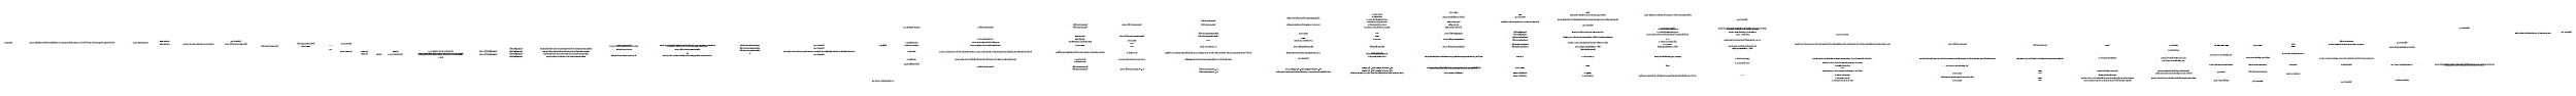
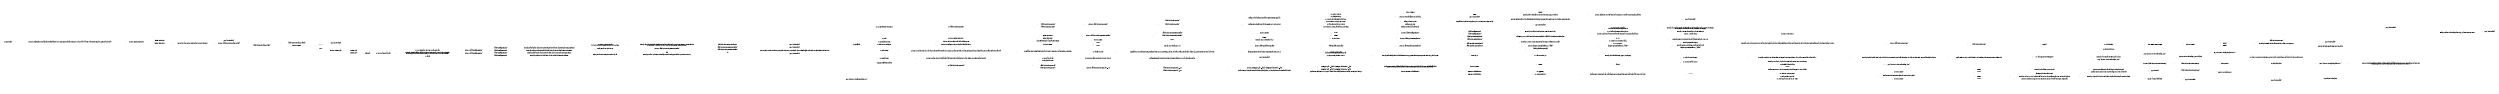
  digraph {
    rankdir=LR
    n1 [label=START]
    n2 [label=input]
    n3 [label="Church Doors: Heavy wooden doors more than twice your height stand shut in front of you. The rectangular, sea-worn ornamentation appears in stark contrast to the padlock carelessly drilled into the wood."]
    n4 [label=churchdoormainhub]
    n5 [label="Kim Kitsuragi: The lieutenant takes a step back and looks at the church looming overhead. \"Yes, there's a toolbox in the Kineema...\"\nHe takes a step back and looks at the church looming overhead. \"You really want us in there... I do have tools in the Kineema.\""]
    n6 [label="Church Doors: Variable[\"ice.tentflap_greeting_done\"]"]
    n7 [label="Variable[\"ice.tentflap_greeting_done\"]" shape=diamond]
    n8 [label="!(Variable[\"ice.tentflap_greeting_done\"])" shape=diamond]
    n9 [label="Church Doors: IsKimHere()"]
    n10 [label="IsKimHere()" shape=diamond]
    n11 [label="!(IsKimHere())" shape=diamond]
    n12 [label=failpryhub]
    n13 [label="Jump to: [Church Doors: \"The doors remain unchanged -- close...\"]"]
    n14 [label="You: Admit defeat and leave the lock alone."]
    n15 [label="You: \"You could give me a hand, you know?\""]
    n16 [label="Church Doors: The doors remain unchanged -- closed with a padlock."]
    n17 [label="You: Try to peel off the sticker without ripping it."]
    n18 [label="You: Rattle the doors to see if they open."]
    n19 [label="You: Open the padlock with the key."]
+   n20 [label="You: [Leave.]"]
    n21 [label="You: There a closer look at the padlock."]
    n22 [label="You: Inspect the carpentry."]
    n23 [label="You: Look at the sticker."]
    n24 [label="You: Apply some official force on the padlock."]
    n25 [label="Kim Kitsuragi: \"How about we go and check out that tent again?\" He nods at the shabby piece of canvas set up on the ice next to the church."]
    n26 [label="Jump to: [churchdoormainhub]"]
    n27 [label="You: Put the sticker *in* your ledger -- after the last entry, where it belongs."]
-   n28 [label="Interfacing: Looks like today was a gold star day!"]
+   n28 [label="Interfacing: Looks like today was a gold adorned day!"]
    n29 [label="Jump to: [churchdoormainhub]"]
    n30 [label="Kim Kitsuragi: \"No.\""]
    n31 [label="You: \"What does it look like to you?\""]
    n32 [label="Kim Kitsuragi: \"Looks like a dead man smiling. Suggests... junior delinquency.\""]
    n33 [label="Interfacing: Feels exceptional. Three hundred tons of pine wood fit together seamlessly. It's old too, cut and carved many centuries ago."]
    n34 [label="Jump to: [churchdoormainhub]"]
    n35 [label="Conceptualization: You're part of the future-brigade now. And so is your formerly humdrum ledger. Neon, baby!"]
    n36 [label="Church Doors: Variable[\"TASK.doomed_investigation_done\"]"]
    n37 [label="Variable[\"TASK.doomed_investigation_done\"]" shape=diamond]
    n38 [label="!(Variable[\"TASK.doomed_investigation_done\"])" shape=diamond]
    n39 [label="Inland Empire: As you do, you hear and the echo of the Doomed Commercial Area. Its black halls and dusty machines. Then the feeling passes."]
    n40 [label="Church Doors: A great whoosh of air rushes into the dark innards of the church, as though rushing to fill a great vacuum..."]
    n41 [label="Church Doors: ... in the heart of the city."]
    n42 [label="Kim Kitsuragi: \"Let's go.\" The lieutenant nods at you."]
    n43 [label="You: Pull on the doors..."]
    n44 [label="Physical Instrument: The broken edge of the snapped prybar is smooth. Took the tip right off..."]
    n45 [label="Inland Empire: A bad omen. Beware of this church."]
    n46 [label="Jump to: [Untitled hub]"]
    n47 [label="You: Inspect the staple."]
    n48 [label="Church Doors: The padlock passes through a staple that's been hastily attached to the wood. Closer inspection reveals that one of the screws is not a screw at all, but a nail. The work has been done recently and is unprofessional, to say the least."]
    n49 [label="Church Doors: CheckItem(\"key_church_door\")"]
    n50 [label="Kim Kitsuragi: \"Can you hear the pulsing bass underneath the wind?\" He raises his hand to his ear. \"A sure sign of junior delinquency -- somewhere east of here.\"\n\"Yes. The pulsing bass...\" He raises his hand to his ear. \"A sure sign of junior delinquency -- somewhere east of here.\""]
    n51 [label="Visual Calculus: There's something on the sea ice there."]
    n52 [label="Jump to: [churchdoormainhub]"]
    n53 [label="Empathy: He feels sorry for you. For him as a lieutenant it would be demeaning to have someone recite terms from the officer's exam."]
    n54 [label="You: \"What is suggestive of junior delinquency here?\""]
    n55 [label="Kim Kitsuragi: \"I haven't seen that sticker before. And I am not a youth.\""]
    n56 [label="Jump to: [Church Doors: \"This cheap-looking padlock is sturd...\"]"]
    n57 [label="Church Doors: This cheap-looking padlock is sturdily built. It shackles together a hasp and a staple screwed into the wooden door. The lock is adorned with a yellow sticker.\nThis cheap-looking padlock is sturdily built. It shackles together a hasp and a staple screwed into the wooden door. "]
    n58 [label="Interfacing: It'll be easier to break the staple than the lock. Also -- that sticker is interesting, somehow..."]
    n59 [label="Kim Kitsuragi: \"I'm not as *sturdy* as you are. I have even less leverage.\" He doesn't even try to sound convincing."]
    n60 [label="Shivers: THERE IS A HOLE IN MY HEART."]
    n61 [label="Church Doors: IsKimHere()"]
    n62 [label="IsKimHere()" shape=diamond]
    n63 [label="!(IsKimHere())" shape=diamond]
    n64 [label="Church Doors: Variable[\"church.churchdoor_open_crowbar\"] == true"]
    n65 [label="Variable[\"church.churchdoor_open_crowbar\"] == true" shape=diamond]
    n66 [label="!(Variable[\"church.churchdoor_open_crowbar\"] == true)" shape=diamond]
    n67 [label="Physical Instrument: You jam the prybar between the lock and the staple and apply force -- your biceps bulge from the strain. The metal creaks and squeals..."]
    n68 [label="Church Doors: CheckEquipped(\"prybar\") == false  and  CheckEquipped(\"kvalsund_multitool\") == false"]
    n69 [label="Physical Instrument: The pathetic old wood, rusty screws (and one nail) stand no chance against the forces of *leverage*. From deep within, a bellow rips..."]
    n70 [label="CheckEquipped(\"prybar\") == false  and  CheckEquipped(\"kvalsund_multitool\") == false" shape=diamond]
    n71 [label="!(CheckEquipped(\"prybar\") == false  and  CheckEquipped(\"kvalsund_multitool\") == false)" shape=diamond]
    n72 [label="Kim Kitsuragi: \"Besides, we should really get to the island.\" He looks at the sea."]
    n73 [label="Shivers: High above, the wind wraps the church in its rush. Cold and wet from the ocean bay, it parts around the massive keel-shaped roof. Like a test tunnel washing both sides, the way it has done for three-hundred-and-forty years. The wind keeps its distance. So should you."]
    n74 [label="Church Doors: Variable[\"church.door_shivers_success\"]"]
-   n75 [label="Church Doors: You enter the inside."]
+   n75 [label="Church Doors: You enter the church."]
    n76 [label="Kim Kitsuragi: \"It does seem rather irrelevant to our case.\" The lieutenant nods."]
    n77 [label="Church Doors: You see a yellow circle with two X's and a big curve below them that looks like a mouth. You're pretty sure you haven't seen it before, but what the symbol depicts is clear enough: a smiling dead guy. The curve makes it smile and the X's make it dead."]
    n78 [label="Conceptualization: There is something blindingly *modern* about this symbol. Its modernness puts to shame everything you've seen before."]
    n79 [label="You: \"Have you seen this symbol before?\" (Point to it.)"]
    n80 [label="You: What makes it so modern?"]
    n81 [label="You: Take another look at the padlock.\nTake another look at the boring padlock. For absurdity's sake. "]
    n82 [label="Kim Kitsuragi: \"I don't know... you *don't*? Or maybe we'll find a new one. I don't carry more than one prybar with me...\" He looks up at the bell-tower."]
    n83 [label="Kim Kitsuragi: \"I thought this was a lousy way to enter a place of worship that's already in disrepair. I guess the church agreed.\""]
    n84 [label="Logic: This was surely just a freak accident."]
    n85 [label="You: Variable[\"church.churchdoor_got_sticker\"]"]
    n86 [label="Variable[\"church.churchdoor_got_sticker\"]" shape=diamond]
    n87 [label="!(Variable[\"church.churchdoor_got_sticker\"])" shape=diamond]
    n88 [label="Church Doors: Variable[\"church.churchdoor_got_sticker\"]"]
    n89 [label="Variable[\"church.churchdoor_got_sticker\"]" shape=diamond]
    n90 [label="!(Variable[\"church.churchdoor_got_sticker\"])" shape=diamond]
    n91 [label="Jump to: [churchdoormainhub]"]
    n92 [label="Church Doors: IsKimHere()"]
    n93 [label="IsKimHere()" shape=diamond]
    n94 [label="!(IsKimHere())" shape=diamond]
    n95 [label="Kim Kitsuragi: That hurt. The lieutenant looks up at the roof of the church, ignoring your little tantrum."]
    n96 [label="Church Doors: The padlock hits the wood like a knocker, with a resounding thud. Your cold hand hurts from the impact. Congratulations!"]
    n97 [label="Jump to: [churchdoormainhub]"]
    n98 [label="Church Doors: The church does not reply. The wood now seems less rotten, the screws (and one nail) almost shimmer with perseverance."]
    n99 [label="Jump to: [churchdoormainhub]"]
    n100 [label="Church Doors: Nothing happens, only the sound of the padlock rattling against the door."]
    n101 [label="Church Doors: IsKimHere()"]
    n102 [label="Church Doors: The lock turns easily. You hear a click as the shackle pops open."]
    n103 [label="Shivers: Feels like electricity and a very small piece of nothingness."]
    n104 [label="Church Doors: IsKimHere()"]
    n105 [label="Kim Kitsuragi: \"But maybe we should look for another way in first... The building has seen enough mistreatment.\""]
    n106 [label="Empathy: There is a touch of something in his voice. Hard to say what."]
    n107 [label="You: \"The fuck? How is this even *possible*?\""]
    n108 [label="Church Doors: IsKimHere()"]
    n109 [label="IsKimHere()" shape=diamond]
    n110 [label="!(IsKimHere())" shape=diamond]
    n111 [label="Kim Kitsuragi: He takes a step back. \"Maybe we should circle the building first and look for another way. The building has seen enough mistreatment.\""]
-   n112 [label="Empathy: Like is a touch of guilt in his voice."]
+   n112 [label="Empathy: There is a touch of guilt in his voice."]
    n113 [label="Church Doors: Variable[\"church.churchdoor_get_in_the_church_initiated\"]"]
    n114 [label="Interfacing: Voilà! Looks very modern."]
    n115 [label="Untitled hub"]
    n116 [label="You: Back up and look at the door."]
    n117 [label="You: \"What is this feeling?\""]
    n118 [label="Jump to: [Church Doors: \"The doors remain unchanged -- close...\"]"]
    n119 [label="Variable[\"church.door_shivers_success\"]" shape=diamond]
    n120 [label="!(Variable[\"church.door_shivers_success\"])" shape=diamond]
    n121 [label="Kim Kitsuragi: \"Can you hear the pulsing bass underneath the east wind?\" He raises his hand to his ear. \"A sure sign of junior delinquency.\"\n\"Yes. The pulsing bass...\" He raises his hand to his ear. \"An indication of junior delinquency.\""]
    n122 [label="You: \"Okay, what is *junior delinquency*?\""]
    n123 [label="Jump to: [churchdoormainhub]"]
    n124 [label="Jump to: [Church Doors: \"This cheap-looking padlock is sturd...\"]"]
    n125 [label="You: \"Kim, do you happen to have a prybar?\""]
    n126 [label="Variable[\"church.churchdoor_get_in_the_church_initiated\"]" shape=diamond]
    n127 [label="!(Variable[\"church.churchdoor_get_in_the_church_initiated\"])" shape=diamond]
    n128 [label="Jump to: [churchdoormainhub]"]
    n129 [label="Kim Kitsuragi: The lieutenant looks at the padlock. He didn't hear you asking, you were quiet enough."]
    n130 [label="CheckItem(\"key_church_door\")" shape=diamond]
    n131 [label="!(CheckItem(\"key_church_door\"))" shape=diamond]
    n132 [label="Kim Kitsuragi: He takes off his glasses and uses a blue handkerchief to thoroughly wipe them clean before inspecting the sticker. Then he looks up, pauses, and replies..."]
    n133 [label="Conceptualization: It's the contrast between the cheery, chemical yellow and the rigor mortis. As if the cheery guy didn't know he was dead or the dead guy didn't care that he was. Either way, you get the sense the forces of *future* are at work here."]
    n134 [label="Jump to: [Church Doors: \"This cheap-looking padlock is sturd...\"]"]
    n135 [label="Kim Kitsuragi: \"These acts aren't called *crimes* as they would be for adults. Crimes committed by minors are called 'delinquent acts'. This was part of your officer's exams.\" He puts the handkerchief in his coat pocket."]
    n136 [label="Kim Kitsuragi: \"For Revachol ZoC, the Moralintern defines junior delinquents as minors between the ages of 10 and 16 who have committed an act in violation of the law...\""]
    n137 [label="You: \"Kim, could I have that handkerchief? My hands are wet.\""]
    n138 [label="Kim Kitsuragi: The lieutenant hands you a blue handkerchief. He looks a little dismayed when he gets it back crumpled. However, it should be easier to peel the sticker off now."]
    n139 [label="Jump to: [churchdoormainhub]"]
    n140 [label="You: \"I agree -- it's very modern. But does the cheery guy not know he's dead, or does the dead guy not care that he is? What is the source of the irony here?\""]
    n141 [label="Kim Kitsuragi: \"That level of conceptual thinking is not part of my skill set.\""]
    n142 [label="Logic: Should you want to get through, it might be easier to just pry the whole thing off."]
    n143 [label="Church Doors: Variable[\"church.churchdoor_have_crowbar_idea\"]"]
    n144 [label="Variable[\"church.churchdoor_have_crowbar_idea\"]" shape=diamond]
    n145 [label="!(Variable[\"church.churchdoor_have_crowbar_idea\"])" shape=diamond]
    n146 [label="Inland Empire: These forces of future have chosen to depict something that reminds you of... you."]
    n147 [label="Kim Kitsuragi: \"If you really think we should get in there, we need to find some other way...\""]
    n148 [label="You: \"I'm actually not that interested in the church right now.\""]
    n149 [label="You: \"Where do you think we should start?\"\n\"Should we start with that kick drum coming from the ice?\""]
    n150 [label="Jump to: [churchdoormainhub]"]
    n151 [label="You: \"No, I'm just curious.\""]
+   n152 [label="Kim Kitsuragi: The lieutenant nods silently."]
    n153 [label="IsKimHere()" shape=diamond]
    n154 [label="!(IsKimHere())" shape=diamond]
    n155 [label="Kim Kitsuragi: \"I don't think that's going to work...\""]
    n156 [label="Church Doors: Variable[\"TASK.ask_about_ruby_in_village\"]"]
    n157 [label="Jump to: [churchdoormainhub]"]
    n158 [label="Church Doors: IsTaskActive(\"TASK.investigate_sea_fortress\")--[[ Variable[ ]]"]
    n159 [label="IsTaskActive(\"TASK.investigate_sea_fortress\")--[[ Variable[ ]]" shape=diamond]
    n160 [label="!(IsTaskActive(\"TASK.investigate_sea_fortress\")--[[ Variable[ ]])" shape=diamond]
    n161 [label="You: \"Welcome to Revachol, lock!\""]
    n162 [label="Physical Instrument: Suddenly, the prybar snaps. Metal shavings fly everywhere. The upper half, between the lock and the staple, falls to the ground with a *thunk*."]
    n163 [label="Untitled hub"]
    n164 [label="Physical Instrument: Nice try, son, but this is not something you should be attempting to do with your bare hands."]
    n165 [label="Physical Instrument: A minute or so of mauling away at the lock has led to no success. The prybar in your hand has given you... zero mechanical advantage.\nA minute or so of mauling away at the lock has led to no success. The Kvalsund in your hand has given you... zero mechanical advantage."]
    n166 [label="Church Doors: Variable[\"church.churchdoor_understood_modernity\"]"]
    n167 [label="Variable[\"church.churchdoor_understood_modernity\"]" shape=diamond]
    n168 [label="!(Variable[\"church.churchdoor_understood_modernity\"])" shape=diamond]
    n169 [label="You: \"Where do you think we should start?\"\n\"Should we start with that kick drum coming from the ice? I heard a sound, before.\""]
    n170 [label="You: Shake it off your thumb and throw it in the wind."]
    n171 [label="Interfacing: Au revoir, sticker!"]
    n172 [label="Kim Kitsuragi: \"Do you think our suspect is hiding inside?\" He raises his sight to the darkened windows overhead."]
    n173 [label="You: \"I do.\""]
    n174 [label="You: \"She might be. It's worth checking out anyway.\""]
    n175 [label="Kim Kitsuragi: \"People do look to churches for shelter, but an abandoned thing like this... I'm not so sure.\""]
    n176 [label="Church Doors: CheckItem(\"key_church_door\")"]
    n177 [label="CheckItem(\"key_church_door\")" shape=diamond]
    n178 [label="!(CheckItem(\"key_church_door\"))" shape=diamond]
    n179 [label="Church Doors: Variable[\"church.churchdoor_get_in_the_church_initiated\"]"]
    n180 [label="Variable[\"church.churchdoor_get_in_the_church_initiated\"]" shape=diamond]
    n181 [label="!(Variable[\"church.churchdoor_get_in_the_church_initiated\"])" shape=diamond]
    n182 [label="Church Doors: Variable[\"TASK.locate_ruby_on_the_coast_done\"]"]
    n183 [label="Variable[\"TASK.locate_ruby_on_the_coast_done\"]" shape=diamond]
    n184 [label="!(Variable[\"TASK.locate_ruby_on_the_coast_done\"])" shape=diamond]
    n185 [label="Jump to: [churchdoormainhub]"]
    n186 [label="Kim Kitsuragi: \"Tools break, officer. Try to control yourself.\""]
    n187 [label="Physical Instrument: Your muscles do not know. This shouldn't happen. You're sure the wood looked weak."]
    n188 [label="Esprit de Corps: For example, see how calm I am, although you broke my favourite prybar."]
    n189 [label="You: Back up and look at the door."]
    n190 [label="Jump to: [Church Doors: \"The doors remain unchanged -- close...\"]"]
    n191 [label="Church Doors: CheckItem(\"prybar\")"]
    n192 [label="CheckItem(\"prybar\")" shape=diamond]
    n193 [label="!(CheckItem(\"prybar\"))" shape=diamond]
-   n194 [label=yeskimyesprybar]
    n195 [label=yeskimnoprybar]
    n196 [label="You: Back off."]
    n197 [label="You: (Turn to the lieutenant.) \"This is where Mr. Prybar comes in handy.\""]
    n198 [label="Church Doors: Variable[\"ice.tentflap_greeting_done\"]"]
    n199 [label="Variable[\"ice.tentflap_greeting_done\"]" shape=diamond]
    n200 [label="!(Variable[\"ice.tentflap_greeting_done\"])" shape=diamond]
    n201 [label="Kim Kitsuragi: He takes a step back. \"Maybe we should look for another way in first... The church has seen enough mistreatment.\""]
    n202 [label="You: \"RAAARRRRRG!\""]
    n203 [label="Interfacing: There's nothing like the sound of a sticker unpeeling. Now it's stuck to your thumb."]
    n204 [label="Interfacing: Your hands are clammy from the sea air. The piece of sticker keeps slipping away..."]
    n205 [label="You: Put the sticker *on* your ledger -- right on the cover!"]
    n206 [label="You: \"Fuck this!\" (Hit the lock.)"]
    n207 [label="You: Gracefully let the lock go."]
    n208 [label="You: Padlock, padlock, padlock!"]
    n209 [label="You: Look at the broken tool in your hand."]
    n210 [label="You: \"I broke the prybar. Where do I get a new one?\" (Proceed.)"]
    n211 [label="Church Doors: IsKimHere()"]
    n212 [label="Church Doors: The carving on the door is blocklike and angular, like the church itself. Two large beams shoot downwards, sinking into the wood before they reach the threshold."]
    n213 [label="You: Run your hand over a beam."]
    n214 [label="Church Doors: The surface is smooth from the wind, but moist to the touch."]
    n215 [label="Jump to: [churchdoormainhub]"]
    n216 [label="Church Doors: IsTHCPresent(\"revacholian_nationhood\")"]
    n217 [label="Church Doors: IsKimHere()"]
    n218 [label="IsKimHere()" shape=diamond]
    n219 [label="!(IsKimHere())" shape=diamond]
    n220 [label="Church Doors: Variable[\"ice.tentflap_greeting_done\"]"]
    n221 [label="Variable[\"ice.tentflap_greeting_done\"]" shape=diamond]
    n222 [label="!(Variable[\"ice.tentflap_greeting_done\"])" shape=diamond]
    n223 [label="Church Doors: The lock clanks against the door, cold and heavy."]
    n224 [label=modernityunderstood]
    n225 [label="IsTHCPresent(\"revacholian_nationhood\")" shape=diamond]
    n226 [label="!(IsTHCPresent(\"revacholian_nationhood\"))" shape=diamond]
    n227 [label="You: Variable[\"church.churchdoor_open_crowbar\"]"]
    n228 [label="Logic: Thus, it must be made by youths."]
    n229 [label="Church Doors: IsKimHere()"]
    n230 [label="IsKimHere()" shape=diamond]
    n231 [label="!(IsKimHere())" shape=diamond]
    n232 [label="Kim Kitsuragi: \"But maybe we should circle the building and look for another way in first. The building has seen enough mistreatment.\""]
    n233 [label="Variable[\"TASK.ask_about_ruby_in_village\"]" shape=diamond]
    n234 [label="!(Variable[\"TASK.ask_about_ruby_in_village\"])" shape=diamond]
    n235 [label="IsKimHere()" shape=diamond]
    n236 [label="!(IsKimHere())" shape=diamond]
    n237 [label="Variable[\"church.churchdoor_open_crowbar\"]" shape=diamond]
    n238 [label="!(Variable[\"church.churchdoor_open_crowbar\"])" shape=diamond]
    n239 [label="IsKimHere()" shape=diamond]
    n240 [label="!(IsKimHere())" shape=diamond]
    n1 -> n2
    n2 -> n3
    n3 -> n4
    n4 -> n17
    n4 -> n18
    n4 -> n19
+   n4 -> n20
    n4 -> n21
    n4 -> n22
    n4 -> n23
    n4 -> n24
    n5 -> n6
    n6 -> n7
    n6 -> n8
    n7 -> n105
    n8 -> n232
    n9 -> n10
    n9 -> n11
    n10 -> n12
    n11 -> n13
    n12 -> n14
    n12 -> n15
    n13 -> n16
    n14 -> n13
    n15 -> n59
    n16 -> n4
    n17 -> n85
    n18 -> n100
    n19 -> n102
+   n20 -> n176
    n21 -> n57
    n22 -> n212
    n23 -> n77
    n24 -> n227
    n25 -> n26
    n26 -> n4
    n27 -> n28
    n28 -> n29
    n29 -> n4
    n30 -> n31
    n31 -> n32
    n32 -> n54
    n32 -> n122
    n33 -> n34
    n34 -> n4
    n35 -> n29
    n36 -> n37
    n36 -> n38
    n37 -> n39
    n38 -> n40
    n39 -> n40
    n40 -> n41
    n41 -> n75
    n42 -> n43
    n43 -> n36
    n44 -> n45
    n45 -> n46
    n46 -> n163
    n47 -> n48
    n48 -> n49
    n49 -> n130
    n49 -> n131
    n50 -> n51
    n51 -> n52
    n52 -> n4
    n53 -> n54
    n54 -> n55
    n55 -> n166
    n56 -> n57
    n57 -> n58
    n58 -> n150
    n59 -> n13
    n60 -> n61
    n61 -> n62
    n61 -> n63
    n62 -> n129
    n63 -> n91
    n64 -> n65
    n64 -> n66
    n65 -> n67
    n66 -> n68
    n67 -> n69
    n68 -> n70
    n68 -> n71
    n69 -> n216
    n70 -> n164
    n71 -> n165
    n72 -> n73
    n73 -> n74
    n74 -> n119
    n74 -> n120
    n77 -> n78
    n78 -> n79
    n78 -> n80
    n78 -> n81
    n79 -> n132
    n80 -> n133
    n81 -> n134
    n82 -> n83
    n83 -> n84
    n84 -> n99
    n85 -> n86
    n85 -> n87
    n86 -> n88
    n87 -> n88
    n88 -> n89
    n88 -> n90
    n89 -> n203
    n90 -> n204
    n91 -> n4
    n92 -> n93
    n92 -> n94
    n93 -> n95
    n94 -> n96
    n95 -> n96
    n96 -> n97
    n97 -> n4
    n98 -> n84
    n99 -> n4
    n100 -> n101
    n101 -> n153
    n101 -> n154
    n102 -> n103
    n103 -> n104
    n104 -> n235
    n104 -> n236
    n105 -> n106
    n106 -> n25
    n107 -> n108
    n108 -> n109
    n108 -> n110
    n109 -> n186
    n110 -> n187
    n111 -> n112
    n112 -> n113
    n113 -> n126
    n113 -> n127
    n114 -> n35
    n115 -> n116
    n115 -> n117
    n116 -> n118
    n117 -> n60
    n118 -> n16
    n119 -> n115
    n120 -> n91
    n122 -> n136
    n123 -> n4
    n124 -> n57
    n125 -> n5
    n126 -> n128
    n128 -> n4
    n129 -> n91
    n130 -> n157
    n131 -> n142
    n132 -> n30
    n133 -> n146
    n134 -> n57
    n135 -> n53
    n136 -> n135
    n137 -> n138
    n138 -> n97
    n139 -> n4
    n140 -> n141
    n141 -> n123
    n142 -> n143
    n143 -> n144
    n143 -> n145
    n144 -> n229
    n145 -> n215
    n146 -> n79
    n146 -> n81
    n147 -> n148
    n147 -> n149
    n148 -> n76
    n149 -> n121
    n150 -> n4
+   n151 -> n152
+   n152 -> n73
    n153 -> n155
    n154 -> n73
    n155 -> n156
    n156 -> n233
    n156 -> n234
    n157 -> n4
    n158 -> n159
    n158 -> n160
    n159 -> n72
    n160 -> n73
    n161 -> n162
    n162 -> n163
    n163 -> n107
    n163 -> n209
    n163 -> n210
    n164 -> n13
    n165 -> n9
    n166 -> n167
    n166 -> n168
    n167 -> n224
    n168 -> n228
    n169 -> n50
    n170 -> n171
    n171 -> n29
    n172 -> n151
    n172 -> n173
    n172 -> n174
    n173 -> n175
+   n174 -> n152
    n175 -> n73
    n176 -> n177
    n176 -> n178
    n178 -> n179
    n179 -> n180
    n179 -> n181
    n181 -> n217
    n182 -> n183
    n182 -> n184
    n183 -> n158
    n184 -> n172
    n185 -> n4
    n186 -> n188
    n187 -> n46
    n188 -> n46
    n189 -> n190
    n190 -> n16
    n191 -> n192
    n191 -> n193
-   n192 -> n194
    n193 -> n195
-   n194 -> n196
-   n194 -> n197
    n195 -> n125
    n195 -> n196
    n196 -> n124
    n197 -> n198
    n198 -> n199
    n198 -> n200
    n199 -> n201
    n200 -> n111
    n201 -> n106
    n202 -> n162
    n203 -> n27
    n203 -> n170
    n203 -> n205
    n204 -> n137
    n204 -> n206
    n204 -> n207
    n205 -> n114
    n206 -> n92
    n207 -> n223
    n208 -> n56
    n209 -> n44
    n210 -> n211
    n211 -> n239
    n211 -> n240
    n212 -> n189
    n212 -> n213
    n213 -> n214
    n214 -> n33
    n215 -> n4
    n216 -> n225
    n216 -> n226
    n217 -> n218
    n217 -> n219
    n218 -> n220
    n220 -> n221
    n220 -> n222
    n222 -> n147
    n223 -> n185
    n224 -> n140
    n224 -> n208
    n225 -> n161
    n226 -> n202
    n227 -> n237
    n227 -> n238
    n228 -> n139
    n229 -> n230
    n229 -> n231
    n230 -> n191
    n231 -> n215
    n232 -> n112
    n233 -> n182
    n234 -> n73
    n235 -> n42
    n236 -> n43
    n237 -> n64
    n238 -> n64
    n239 -> n82
    n240 -> n98
  }
